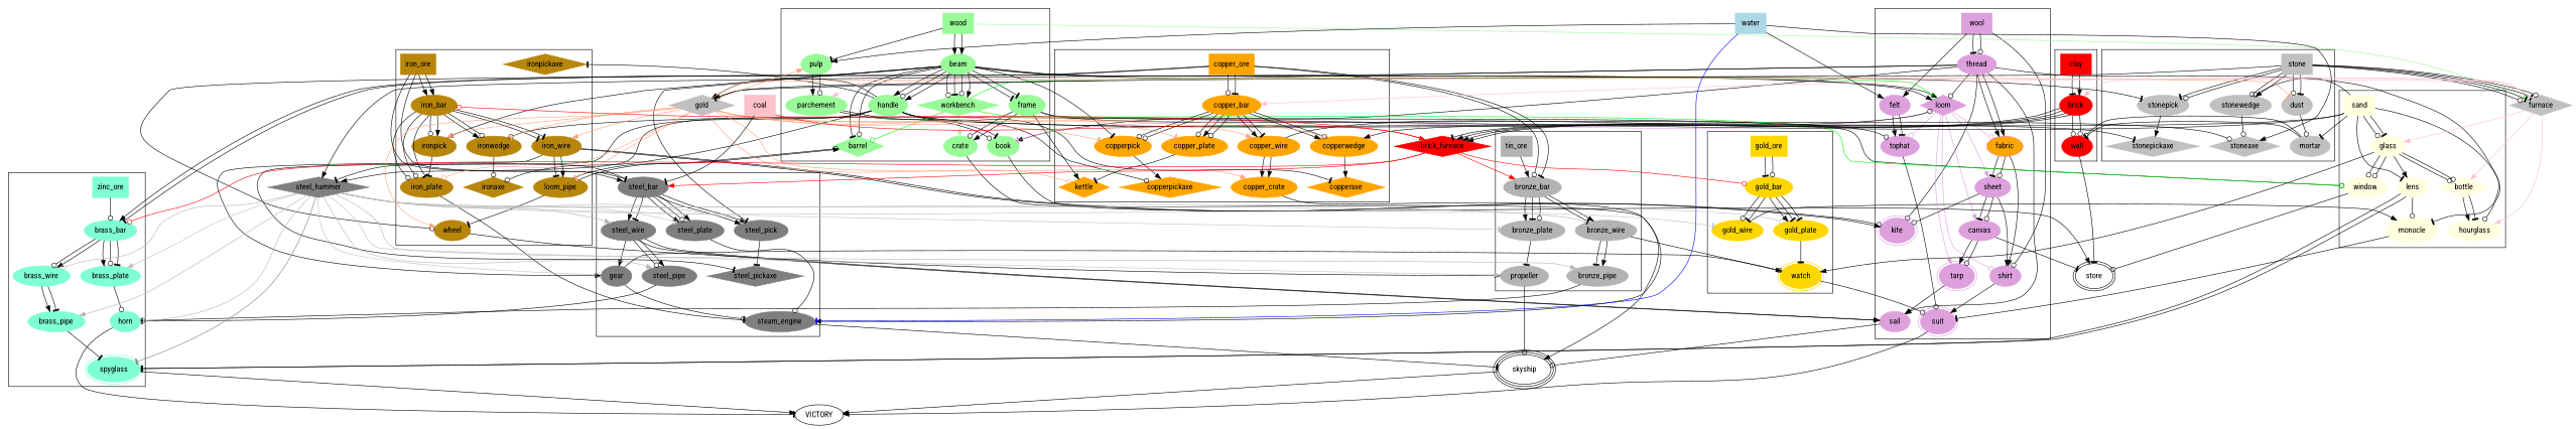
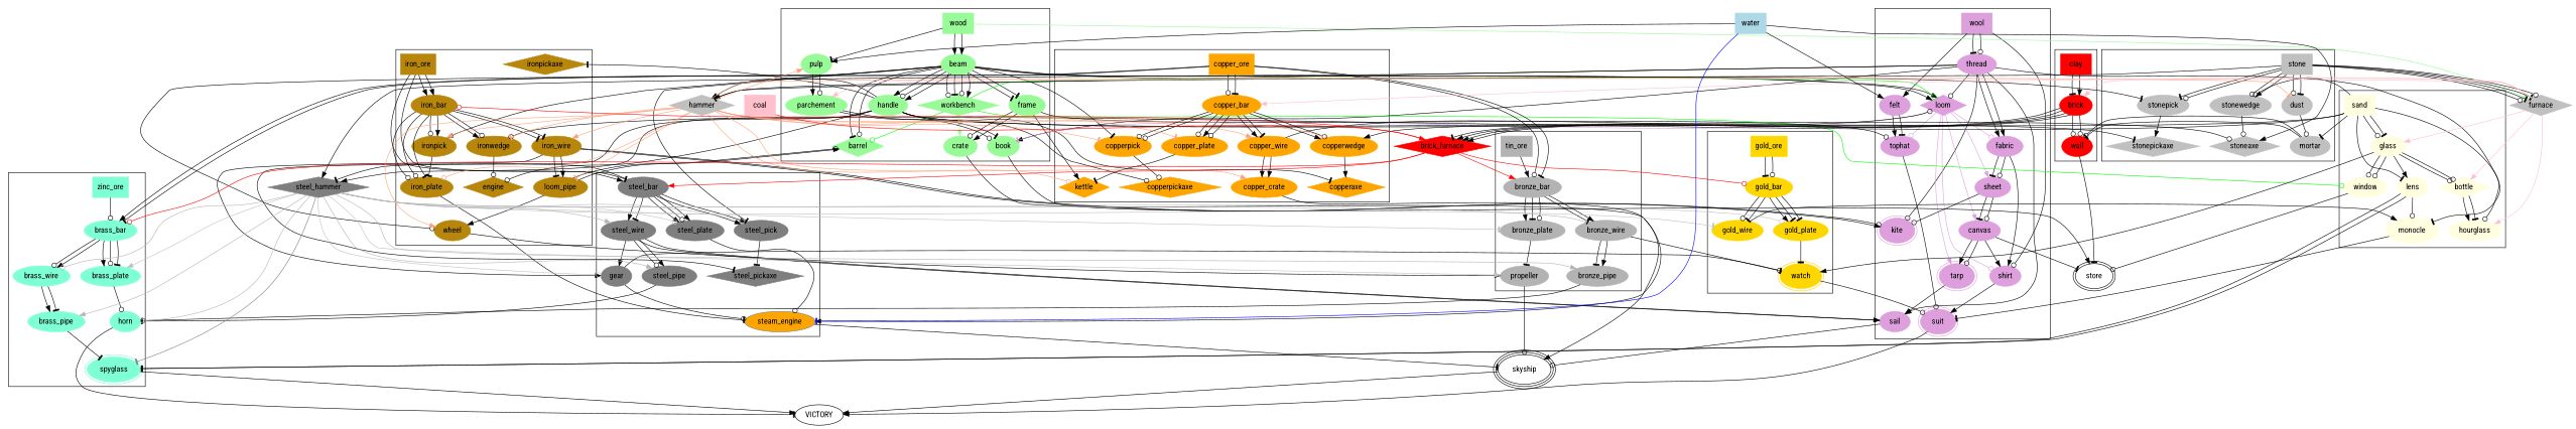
  digraph {
    fontname="Roboto Condensed"
    node [color=plum fontname="Roboto Condensed" style=filled]
    edge [arrowhead=normal fontname="Roboto Condensed"]
    thread
    wool [shape=box]
-   fabric [fillcolor=orange]
+   fabric
    loom [shape=diamond]
    sheet
    shirt
    sail
    suit [peripheries=2]
    tophat
    kite [peripheries=2]
    tarp [peripheries=2]
    felt
    canvas
    wood [color=palegreen shape=box]
    beam [color=palegreen]
    frame [color=palegreen]
    handle [color=palegreen]
    crate [color=palegreen]
    workbench [color=palegreen shape=diamond]
    pulp [color=palegreen]
    parchement [color=palegreen]
    book [color=palegreen]
    barrel [color=palegreen shape=diamond]
    sand [color=lightyellow shape=box]
    glass [color=lightyellow]
    bottle [color=lightyellow shape=diamond]
    lens [color=lightyellow]
    monocle [color=lightyellow peripheries=2]
    window [color=lightyellow]
    hourglass [color=lightyellow]
    stonewedge [color=gray]
    stone [color=gray shape=box]
    stoneaxe [color=gray shape=diamond]
    stonepick [color=gray]
    stonepickaxe [color=gray shape=diamond]
    dust [color=gray]
    mortar [color=gray]
    copperwedge [color=orange]
    copper_bar [color=orange]
    copperaxe [color=orange shape=diamond]
    copperpick [color=orange]
    copperpickaxe [color=orange shape=diamond]
    copper_ore [color=orange shape=box]
    copper_wire [color=orange]
    n45 [color=orange label=copper_crate]
    copper_plate [color=orange]
    kettle [color=orange shape=diamond]
    ironwedge [color=darkgoldenrod]
    iron_bar [color=darkgoldenrod]
-   ironaxe [color=darkgoldenrod shape=diamond]
+   ironaxe [color=darkgoldenrod shape=diamond label=engine]
    ironpick [color=darkgoldenrod]
    ironpickaxe [color=darkgoldenrod shape=diamond]
    iron_ore [color=darkgoldenrod shape=box]
    iron_wire [color=darkgoldenrod]
    n55 [color=darkgoldenrod label=loom_pipe]
    wheel [color=darkgoldenrod]
    iron_plate [color=darkgoldenrod]
    steel_wire [color=grey50]
    gear [color=grey50]
    steel_pipe [color=grey50]
-   steam_engine [color=grey50]
+   steam_engine [color=grey50 fillcolor=orange]
    steel_bar [color=grey50]
    steel_plate [color=grey50]
    steel_pick [color=grey50]
    steel_pickaxe [color=grey50 shape=diamond]
    gold_ore [color=gold shape=box]
    gold_bar [color=gold]
    gold_wire [color=gold]
    watch [color=gold peripheries=2]
    gold_plate [color=gold]
    brass_wire [color=aquamarine]
    brass_pipe [color=aquamarine]
    brass_bar [color=aquamarine]
    spyglass [color=aquamarine peripheries=2]
    zinc_ore [color=aquamarine shape=box]
    brass_plate [color=aquamarine]
    horn [color=aquamarine]
    bronze_wire [color=gray70]
    bronze_pipe [color=gray70]
    bronze_bar [color=gray70]
    propeller [color=gray70]
    tin_ore [color=gray70 shape=box]
    bronze_plate [color=gray70]
    clay [color=red shape=box]
    brick [color=red]
    wall [color=red]
-   hammer [color=gray shape=diamond label=gold]
+   hammer [color=gray shape=diamond]
    steel_hammer [color=grey50 shape=diamond]
    skyship [peripheries=3 color="" style=""]
    VICTORY [color="" style=""]
    store [peripheries=2 color="" style=""]
    furnace [color=gray shape=diamond]
    brick_furnace [color=red shape=diamond]
    coal [color=pink shape=box]
    water [color=lightblue shape=box]
    subgraph cluster_1 {
      thread
      wool
      fabric
      loom
      sheet
      shirt
      sail
      suit
      tophat
      kite
      tarp
      felt
      canvas
    }
    subgraph cluster_2 {
      wood
      beam
      frame
      handle
      crate
      workbench
      pulp
      parchement
      book
      barrel
    }
    subgraph cluster_3 {
      sand
      glass
      bottle
      lens
      monocle
      window
      hourglass
    }
    subgraph cluster_4 {
      stonewedge
      stone
      stoneaxe
      stonepick
      stonepickaxe
      dust
      mortar
    }
    subgraph cluster_5 {
      copperwedge
      copper_bar
      copperaxe
      copperpick
      copperpickaxe
      copper_ore
      copper_wire
      n45
      copper_plate
      kettle
    }
    subgraph cluster_6 {
      ironwedge
      iron_bar
      ironaxe
      ironpick
      ironpickaxe
      iron_ore
      iron_wire
      n55
      wheel
      iron_plate
    }
    subgraph cluster_7 {
      steel_wire
      gear
      steel_pipe
      steam_engine
      steel_bar
      steel_plate
      steel_pick
      steel_pickaxe
    }
    subgraph cluster_8 {
      gold_ore
      gold_bar
      gold_wire
      watch
      gold_plate
    }
    subgraph cluster_9 {
      brass_wire
      brass_pipe
      brass_bar
      spyglass
      zinc_ore
      brass_plate
      horn
    }
    subgraph cluster_10 {
      bronze_wire
      bronze_pipe
      bronze_bar
      propeller
      tin_ore
      bronze_plate
    }
    subgraph cluster_11 {
      clay
      brick
      wall
    }
    thread -> fabric
    thread -> fabric
    thread -> loom [arrowhead=odot]
    thread -> sail
    thread -> kite [arrowhead=odot]
    thread -> book
    thread -> monocle [arrowhead=tee]
    thread -> hammer
    thread -> steel_hammer
    wool -> thread [arrowhead=tee]
    wool -> thread [arrowhead=odot]
    wool -> shirt [arrowhead=odot]
    wool -> felt
    fabric -> sheet [arrowhead=tee]
    fabric -> sheet [arrowhead=odot]
    fabric -> shirt
    loom -> fabric [arrowhead=odot color=plum]
    loom -> sheet [color=plum]
    loom -> shirt [arrowhead=odot color=plum]
    loom -> tophat [arrowhead=odot color=plum]
    loom -> tarp [color=plum]
    loom -> canvas [color=plum]
    loom -> book [arrowhead=tee color=plum]
-   sheet -> shirt
+   canvas -> shirt
    sheet -> kite [arrowhead=odot]
    sheet -> canvas [arrowhead=tee]
    sheet -> canvas [arrowhead=odot]
    shirt -> suit
    sail -> skyship [arrowhead=odot]
    suit -> VICTORY
    tophat -> suit [arrowhead=odot]
    tarp -> sail
    felt -> tophat
    felt -> tophat [arrowhead=tee]
    canvas -> tarp
    canvas -> tarp [arrowhead=odot]
    canvas -> store [arrowhead=tee]
    wood -> beam
    wood -> beam
    wood -> pulp [arrowhead=tee]
    wood -> furnace [color=palegreen arrowhead=""]
    beam -> loom
    beam -> loom
    beam -> frame [arrowhead=tee]
    beam -> frame [arrowhead=tee]
    beam -> handle
    beam -> handle [arrowhead=odot]
    beam -> handle
    beam -> workbench [arrowhead=odot]
    beam -> workbench [arrowhead=tee]
    beam -> workbench [arrowhead=odot]
    beam -> workbench
    beam -> barrel [arrowhead=tee]
    beam -> barrel [arrowhead=odot]
    beam -> stonepick [arrowhead=tee]
    beam -> copperpick [arrowhead=tee]
    beam -> ironpick
    beam -> wheel [arrowhead=odot]
    beam -> steel_pick [arrowhead=tee]
    frame -> tophat [arrowhead=odot]
    frame -> crate [arrowhead=odot]
    frame -> crate
-   frame -> window [arrowhead=odot]
    frame -> kettle
    handle -> stoneaxe [arrowhead=odot]
    handle -> stonepickaxe [arrowhead=tee]
    handle -> copperaxe [arrowhead=tee]
    handle -> copperpickaxe [arrowhead=odot]
    handle -> ironaxe [arrowhead=odot]
    handle -> ironpickaxe [arrowhead=tee]
    handle -> steel_pickaxe [arrowhead=tee]
    handle -> hammer
    handle -> steel_hammer
    crate -> skyship
    workbench -> loom [arrowhead=odot color=green]
    workbench -> crate [color=palegreen arrowhead=""]
    workbench -> barrel [arrowhead=odot color=green]
    workbench -> window [arrowhead=odot color=green]
    pulp -> parchement
    pulp -> parchement [arrowhead=odot]
    parchement -> book [arrowhead=odot]
    parchement -> book [arrowhead=tee]
    book -> store
    sand -> glass [arrowhead=odot]
    sand -> glass [arrowhead=tee]
    sand -> lens [arrowhead=tee]
    sand -> hourglass [arrowhead=odot]
    sand -> stonewedge [arrowhead=odot]
    sand -> mortar [arrowhead=tee]
    sand -> copperwedge
    sand -> ironwedge [arrowhead=odot]
    glass -> bottle [arrowhead=odot]
    glass -> bottle [arrowhead=odot]
    glass -> lens
    glass -> window [arrowhead=odot]
    glass -> window [arrowhead=odot]
    glass -> watch
    bottle -> hourglass
    bottle -> hourglass [arrowhead=tee]
    lens -> monocle [arrowhead=odot]
    lens -> spyglass [arrowhead=tee]
    lens -> spyglass [arrowhead=tee]
    monocle -> suit [arrowhead=tee]
    window -> store [arrowhead=odot]
    stonewedge -> stoneaxe [arrowhead=odot]
    stone -> stonewedge [arrowhead=odot]
    stone -> stonewedge
    stone -> stonepick [arrowhead=tee]
    stone -> stonepick [arrowhead=odot]
    stone -> dust [arrowhead=odot]
    stone -> dust [arrowhead=tee]
    stone -> hammer [arrowhead=tee]
    stone -> furnace [arrowhead=odot]
    stone -> furnace [arrowhead=tee]
    stone -> furnace [arrowhead=tee]
    stone -> furnace [arrowhead=odot]
    stonepick -> stonepickaxe
    dust -> mortar [arrowhead=odot]
    mortar -> wall [arrowhead=tee]
    mortar -> wall [arrowhead=odot]
    copperwedge -> copperaxe
    copper_bar -> copperwedge
    copper_bar -> copperwedge [arrowhead=odot]
    copper_bar -> copperpick [arrowhead=odot]
    copper_bar -> copperpick [arrowhead=odot]
    copper_bar -> copper_wire
    copper_bar -> copper_wire [arrowhead=tee]
    copper_bar -> copper_plate [arrowhead=odot]
    copper_bar -> copper_plate
    copper_bar -> copper_plate [arrowhead=odot]
-   copperpick -> copperpickaxe
+   copperpick -> copperpickaxe [arrowhead=odot]
    copper_ore -> copper_bar [arrowhead=odot]
    copper_ore -> copper_bar [arrowhead=tee]
    copper_ore -> brass_bar
    copper_ore -> brass_bar [arrowhead=tee]
    copper_ore -> bronze_bar [arrowhead=odot]
    copper_ore -> bronze_bar [arrowhead=tee]
    copper_wire -> loom [arrowhead=odot]
    copper_wire -> n45
    copper_wire -> n45
    n45 -> steam_engine
    copper_plate -> kettle [arrowhead=tee]
    ironwedge -> ironaxe [arrowhead=odot]
    iron_bar -> ironwedge
    iron_bar -> ironwedge [arrowhead=odot]
    iron_bar -> ironpick [arrowhead=odot]
    iron_bar -> ironpick
    iron_bar -> iron_wire [arrowhead=tee]
    iron_bar -> iron_wire [arrowhead=tee]
    iron_bar -> iron_plate [arrowhead=odot]
    iron_bar -> iron_plate [arrowhead=odot]
    iron_bar -> iron_plate [arrowhead=tee]
    ironpick -> iron_plate [arrowhead=tee]
    iron_ore -> iron_bar
    iron_ore -> iron_bar
    iron_ore -> steel_bar
    iron_ore -> steel_bar [arrowhead=tee]
    iron_wire -> kite
    iron_wire -> kite [arrowhead=odot]
    iron_wire -> n55 [arrowhead=tee]
    iron_wire -> n55
    iron_wire -> gear
    n55 -> barrel [arrowhead=odot]
    n55 -> barrel
-   n55 -> wheel [arrowhead=tee]
+   n55 -> wheel
    wheel -> propeller
    iron_plate -> steam_engine [arrowhead=tee]
    steel_wire -> sail
    steel_wire -> sail
    steel_wire -> gear
    steel_wire -> steel_pipe [arrowhead=odot]
    steel_wire -> steel_pipe
    gear -> steam_engine [arrowhead=odot]
    gear -> watch [arrowhead=odot]
    steel_pipe -> horn [arrowhead=tee]
    steam_engine -> skyship [arrowhead=tee]
    steel_bar -> steel_wire
    steel_bar -> steel_wire [arrowhead=tee]
    steel_bar -> steel_plate
    steel_bar -> steel_plate [arrowhead=odot]
    steel_bar -> steel_plate
    steel_bar -> steel_pick
    steel_bar -> steel_pick
    steel_bar -> steel_hammer [arrowhead=tee]
    steel_plate -> steam_engine [arrowhead=odot]
    steel_pick -> steel_pickaxe [arrowhead=tee]
    gold_ore -> gold_bar [arrowhead=tee]
    gold_ore -> gold_bar [arrowhead=odot]
    gold_bar -> gold_wire [arrowhead=odot]
    gold_bar -> gold_wire [arrowhead=tee]
    gold_bar -> gold_plate
    gold_bar -> gold_plate [arrowhead=tee]
    gold_bar -> gold_plate [arrowhead=tee]
    gold_wire -> monocle
    watch -> suit [arrowhead=odot]
    gold_plate -> watch [arrowhead=tee]
    brass_wire -> brass_pipe
    brass_wire -> brass_pipe [arrowhead=tee]
    brass_pipe -> spyglass [arrowhead=tee]
    brass_bar -> brass_wire [arrowhead=odot]
    brass_bar -> brass_wire
    brass_bar -> brass_plate
    brass_bar -> brass_plate [arrowhead=odot]
    brass_bar -> brass_plate [arrowhead=tee]
    spyglass -> VICTORY
    zinc_ore -> brass_bar [arrowhead=odot]
    brass_plate -> horn [arrowhead=odot]
    horn -> VICTORY [arrowhead=tee]
-   bronze_wire -> watch
+   bronze_wire -> watch [arrowhead=tee]
    bronze_wire -> bronze_pipe [arrowhead=tee]
    bronze_wire -> bronze_pipe
    bronze_pipe -> horn [arrowhead=odot]
    bronze_bar -> bronze_wire [arrowhead=tee]
    bronze_bar -> bronze_wire
    bronze_bar -> bronze_plate
    bronze_bar -> bronze_plate [arrowhead=tee]
    bronze_bar -> bronze_plate [arrowhead=odot]
    propeller -> skyship [arrowhead=odot]
    tin_ore -> bronze_bar
    bronze_plate -> propeller [arrowhead=tee]
    clay -> brick [arrowhead=tee]
    clay -> brick
    brick -> wall [arrowhead=odot]
    brick -> wall [arrowhead=odot]
    brick -> brick_furnace [arrowhead=tee]
    brick -> brick_furnace
    brick -> brick_furnace
    brick -> brick_furnace
    wall -> store [arrowhead=tee]
    hammer -> pulp [color=lightsalmon]
    hammer -> dust [arrowhead=tee color=lightsalmon]
    hammer -> copperwedge [arrowhead=odot color=lightsalmon]
    hammer -> copperpick [arrowhead=tee color=lightsalmon]
    hammer -> copper_wire [color=lightsalmon]
    hammer -> n45 [color=lightsalmon]
    hammer -> copper_plate [arrowhead=tee color=lightsalmon]
    hammer -> kettle [arrowhead=odot color=lightsalmon]
    hammer -> ironwedge [arrowhead=tee color=lightsalmon]
    hammer -> ironpick [color=lightsalmon]
    hammer -> iron_wire [color=lightsalmon]
    hammer -> n55 [arrowhead=tee color=lightsalmon]
    hammer -> wheel [color=lightsalmon]
    hammer -> iron_plate [arrowhead=odot color=lightsalmon]
    steel_hammer -> steel_wire [color=gray70]
    steel_hammer -> gear [arrowhead=odot color=gray]
    steel_hammer -> steel_pipe [color=gray70]
    steel_hammer -> steel_plate [arrowhead=odot color=gray]
    steel_hammer -> steel_pick [arrowhead=odot color=gray70]
    steel_hammer -> gold_wire [arrowhead=tee color=gray]
    steel_hammer -> gold_plate [arrowhead=odot color=gray]
    steel_hammer -> brass_wire [arrowhead=odot color=gray70]
    steel_hammer -> brass_pipe [color=gray70]
    steel_hammer -> spyglass [arrowhead=tee color=grey50]
    steel_hammer -> brass_plate [color=gray]
    steel_hammer -> horn [arrowhead=odot color=gray70]
    steel_hammer -> bronze_wire [arrowhead=tee color=gray70]
    steel_hammer -> bronze_pipe [color=gray70]
    steel_hammer -> propeller [color=grey]
    steel_hammer -> bronze_plate [arrowhead=tee color=gray]
    skyship -> VICTORY
    furnace -> parchement [color=pink arrowhead=""]
    furnace -> glass [color=pink arrowhead=""]
    furnace -> bottle [color=pink arrowhead=""]
    furnace -> hourglass [color=pink arrowhead=""]
    furnace -> copper_bar [color=pink arrowhead=""]
    furnace -> brick [color=pink arrowhead=""]
    brick_furnace -> iron_bar [arrowhead=odot color=red]
    brick_furnace -> steel_bar [color=red]
    brick_furnace -> gold_bar [arrowhead=odot color=red]
    brick_furnace -> brass_bar [arrowhead=odot color=red]
    brick_furnace -> bronze_bar [color=red]
-   coal -> steel_bar [arrowhead=tee]
    coal -> brick_furnace [color=red]
    water -> felt
    water -> pulp
    water -> stoneaxe
    water -> steam_engine [arrowhead=tee color=blue]
  }
